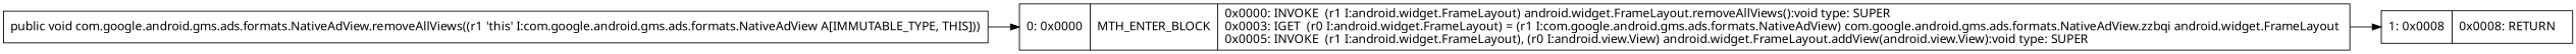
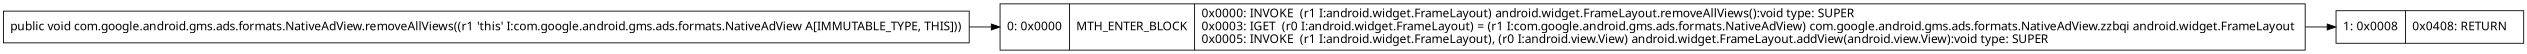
  digraph {
    rankdir=LR
    fontname="Noto Sans"
    node [shape=record fontname="Noto Sans"]
    edge [fontname="Noto Sans"]
    n1 [label="{0\:\ 0x0000|MTH_ENTER_BLOCK\l|0x0000: INVOKE  (r1 I:android.widget.FrameLayout) android.widget.FrameLayout.removeAllViews():void type: SUPER \l0x0003: IGET  (r0 I:android.widget.FrameLayout) = (r1 I:com.google.android.gms.ads.formats.NativeAdView) com.google.android.gms.ads.formats.NativeAdView.zzbqi android.widget.FrameLayout \l0x0005: INVOKE  (r1 I:android.widget.FrameLayout), (r0 I:android.view.View) android.widget.FrameLayout.addView(android.view.View):void type: SUPER \l}"]
-   n2 [label="{1\:\ 0x0008|0x0008: RETURN   \l}"]
+   n2 [label="{1\:\ 0x0008|0x0408: RETURN   \l}"]
    n3 [label="{public void com.google.android.gms.ads.formats.NativeAdView.removeAllViews((r1 'this' I:com.google.android.gms.ads.formats.NativeAdView A[IMMUTABLE_TYPE, THIS])) }"]
    n1 -> n2
    n3 -> n1
  }
